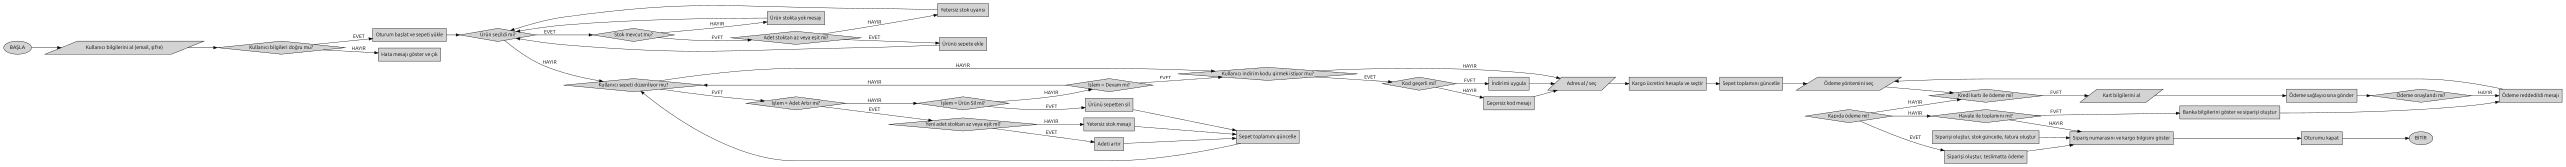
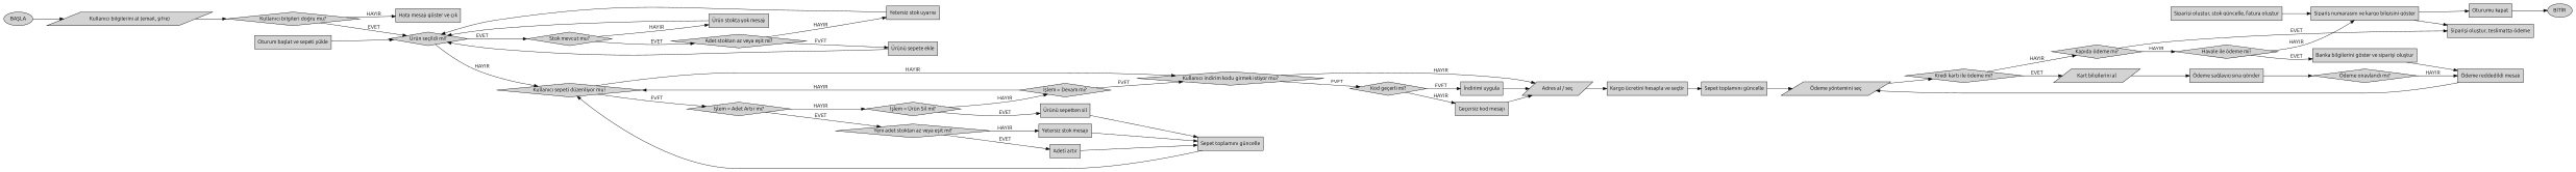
  digraph {
    fontname=Ubuntu
    rankdir=LR
    node [fillcolor=lightgray fontname=Ubuntu shape=box style=filled]
    edge [fontname=Ubuntu]
    n1 [label="BAŞLA" shape=oval]
    n2 [label="Kullanıcı bilgilerini al (email, şifre)" shape=parallelogram]
    n3 [label="Kullanıcı bilgileri doğru mu?" shape=diamond]
    n4 [label="BİTİR" shape=oval]
    n5 [label="Oturum başlat ve sepeti yükle"]
    n6 [label="Hata mesajı göster ve çık"]
    n7 [label="Ürün seçildi mi?" shape=diamond]
    n8 [label="Stok mevcut mu?" shape=diamond]
    n9 [label="Kullanıcı sepeti düzenliyor mu?" shape=diamond]
    n10 [label="Adet stoktan az veya eşit mi?" shape=diamond]
    n11 [label="Ürün stokta yok mesajı"]
    n12 [label="İşlem = Adet Artır mı?" shape=diamond]
    n13 [label="Kullanıcı indirim kodu girmek istiyor mu?" shape=diamond]
    n14 [label="Ürünü sepete ekle"]
    n15 [label="Yetersiz stok uyarısı"]
    n16 [label="Yeni adet stoktan az veya eşit mi?" shape=diamond]
    n17 [label="İşlem = Ürün Sil mi?" shape=diamond]
    n18 [label="Kod geçerli mi?" shape=diamond]
    n19 [label="Adres al / seç" shape=parallelogram]
    n20 [label="Adeti artır"]
    n21 [label="Yetersiz stok mesajı"]
    n22 [label="Ürünü sepetten sil"]
    n23 [label="İşlem = Devam mı?" shape=diamond]
    n24 [label="Sepet toplamını güncelle"]
    n25 [label="İndirimi uygula"]
    n26 [label="Geçersiz kod mesajı"]
    n27 [label="Kargo ücretini hesapla ve seçtir"]
    n28 [label="Sepet toplamını güncelle"]
    n29 [label="Ödeme yöntemini seç" shape=parallelogram]
    n30 [label="Kredi kartı ile ödeme mi?" shape=diamond]
    n31 [label="Kart bilgilerini al" shape=parallelogram]
    n32 [label="Kapıda ödeme mi?" shape=diamond]
    n33 [label="Ödeme sağlayıcısına gönder"]
    n34 [label="Siparişi oluştur, teslimatta ödeme"]
-   n35 [label="Havale ile toplamını mi?" shape=diamond]
+   n35 [label="Havale ile ödeme mi?" shape=diamond]
    n36 [label="Ödeme onaylandı mı?" shape=diamond]
    n37 [label="Ödeme reddedildi mesajı"]
    n38 [label="Siparişi oluştur, stok güncelle, fatura oluştur"]
    n39 [label="Sipariş numarasını ve kargo bilgisini göster"]
    n40 [label="Oturumu kapat"]
    n41 [label="Banka bilgilerini göster ve siparişi oluştur"]
    n1 -> n2
    n2 -> n3
-   n3 -> n5 [label=EVET]
+   n3 -> n7 [label=EVET]
    n3 -> n6 [label=HAYIR]
    n5 -> n7
    n7 -> n8 [label=EVET]
    n7 -> n9 [label=HAYIR]
    n8 -> n10 [label=EVET]
    n8 -> n11 [label=HAYIR]
    n9 -> n12 [label=EVET]
    n9 -> n13 [label=HAYIR]
    n10 -> n14 [label=EVET]
    n10 -> n15 [label=HAYIR]
    n11 -> n7
    n12 -> n16 [label=EVET]
    n12 -> n17 [label=HAYIR]
    n13 -> n18 [label=EVET]
    n13 -> n19 [label=HAYIR]
    n14 -> n7
    n15 -> n7
    n16 -> n20 [label=EVET]
    n16 -> n21 [label=HAYIR]
    n17 -> n22 [label=EVET]
    n17 -> n23 [label=HAYIR]
    n18 -> n25 [label=EVET]
    n18 -> n26 [label=HAYIR]
    n19 -> n27
    n20 -> n24
    n21 -> n24
    n22 -> n24
    n23 -> n9 [label=HAYIR]
    n23 -> n13 [label=EVET]
    n24 -> n9
    n25 -> n19
    n26 -> n19
    n27 -> n28
    n28 -> n29
    n29 -> n30
    n30 -> n31 [label=EVET]
-   n32 -> n30 [label=HAYIR]
+   n30 -> n32 [label=HAYIR]
    n31 -> n33
    n32 -> n34 [label=EVET]
    n32 -> n35 [label=HAYIR]
    n33 -> n36
-   n34 -> n39
+   n39 -> n34
    n35 -> n39 [label=HAYIR]
    n35 -> n41 [label=EVET]
    n36 -> n37 [label=HAYIR]
    n37 -> n29
    n38 -> n39
    n39 -> n40
    n40 -> n4
    n41 -> n37
  }
